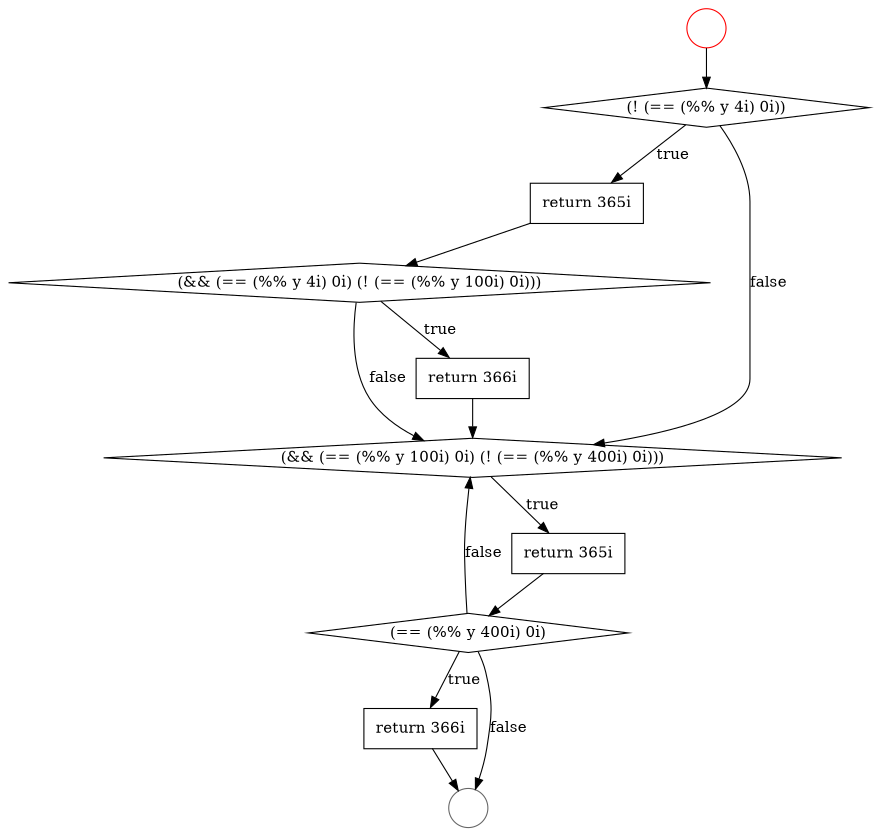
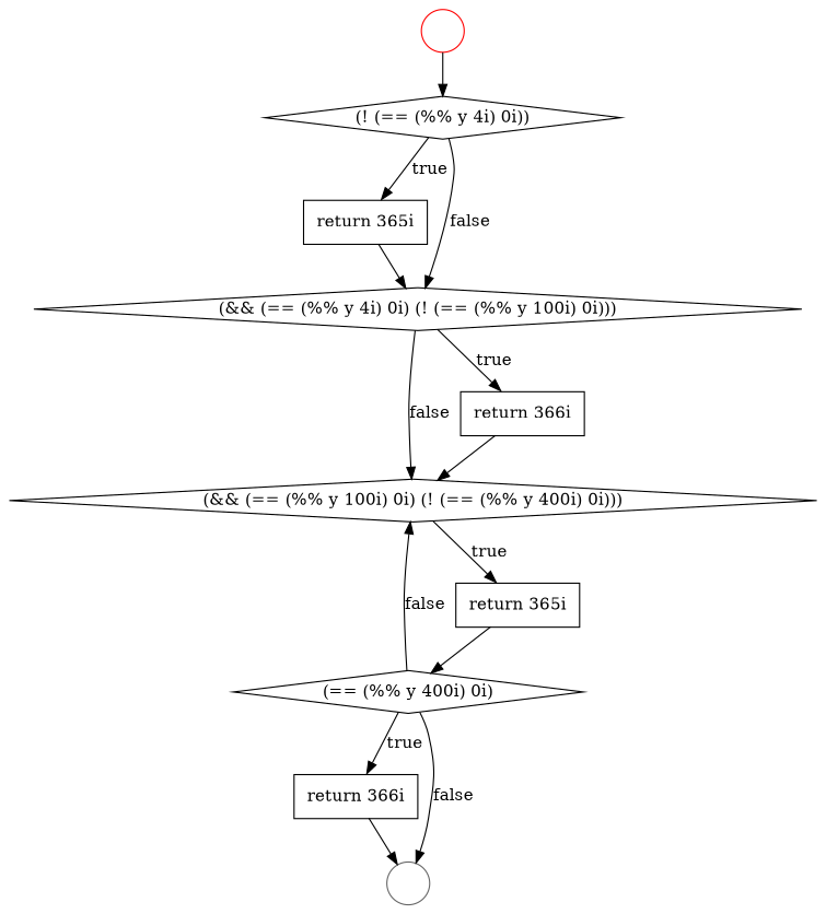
  digraph {
    node [color=black fillcolor=white shape=diamond style=filled]
    edge [color=black]
    n1 [color=red label=" " shape=circle]
    n2 [label=<<font color="black">(! (== (%% y 4i) 0i))</font>>]
    n3 [label=<<font color="black">     <table border="0" cellborder="1" cellspacing="0" cellpadding="10">       <tr><td align="left">return 365i</td></tr>     </table>   </font>> margin=0 shape=none]
    n4 [label=<<font color="black">(&amp;&amp; (== (%% y 4i) 0i) (! (== (%% y 100i) 0i)))</font>>]
    n5 [label=<<font color="black">     <table border="0" cellborder="1" cellspacing="0" cellpadding="10">       <tr><td align="left">return 365i</td></tr>     </table>   </font>> margin=0 shape=none]
    n6 [label=<<font color="black">(== (%% y 400i) 0i)</font>>]
    n7 [label=<<font color="black">     <table border="0" cellborder="1" cellspacing="0" cellpadding="10">       <tr><td align="left">return 366i</td></tr>     </table>   </font>> margin=0 shape=none]
    n8 [color=gray40 label=" " shape=circle]
    n9 [label=<<font color="black">(&amp;&amp; (== (%% y 100i) 0i) (! (== (%% y 400i) 0i)))</font>>]
    n10 [label=<<font color="black">     <table border="0" cellborder="1" cellspacing="0" cellpadding="10">       <tr><td align="left">return 366i</td></tr>     </table>   </font>> margin=0 shape=none]
    n1 -> n2
    n2 -> n3 [label=<<font color="black">true</font>>]
-   n2 -> n9 [label=<<font color="black">false</font>>]
+   n2 -> n4 [label=<<font color="black">false</font>>]
    n3 -> n4
    n4 -> n9 [label=<<font color="black">false</font>>]
    n4 -> n10 [label=<<font color="black">true</font>>]
    n5 -> n6
    n6 -> n7 [label=<<font color="black">true</font>>]
    n6 -> n8 [label=<<font color="black">false</font>>]
    n6 -> n9 [label=<<font color="black">false</font>>]
    n7 -> n8
    n9 -> n5 [label=<<font color="black">true</font>>]
    n10 -> n9
  }
